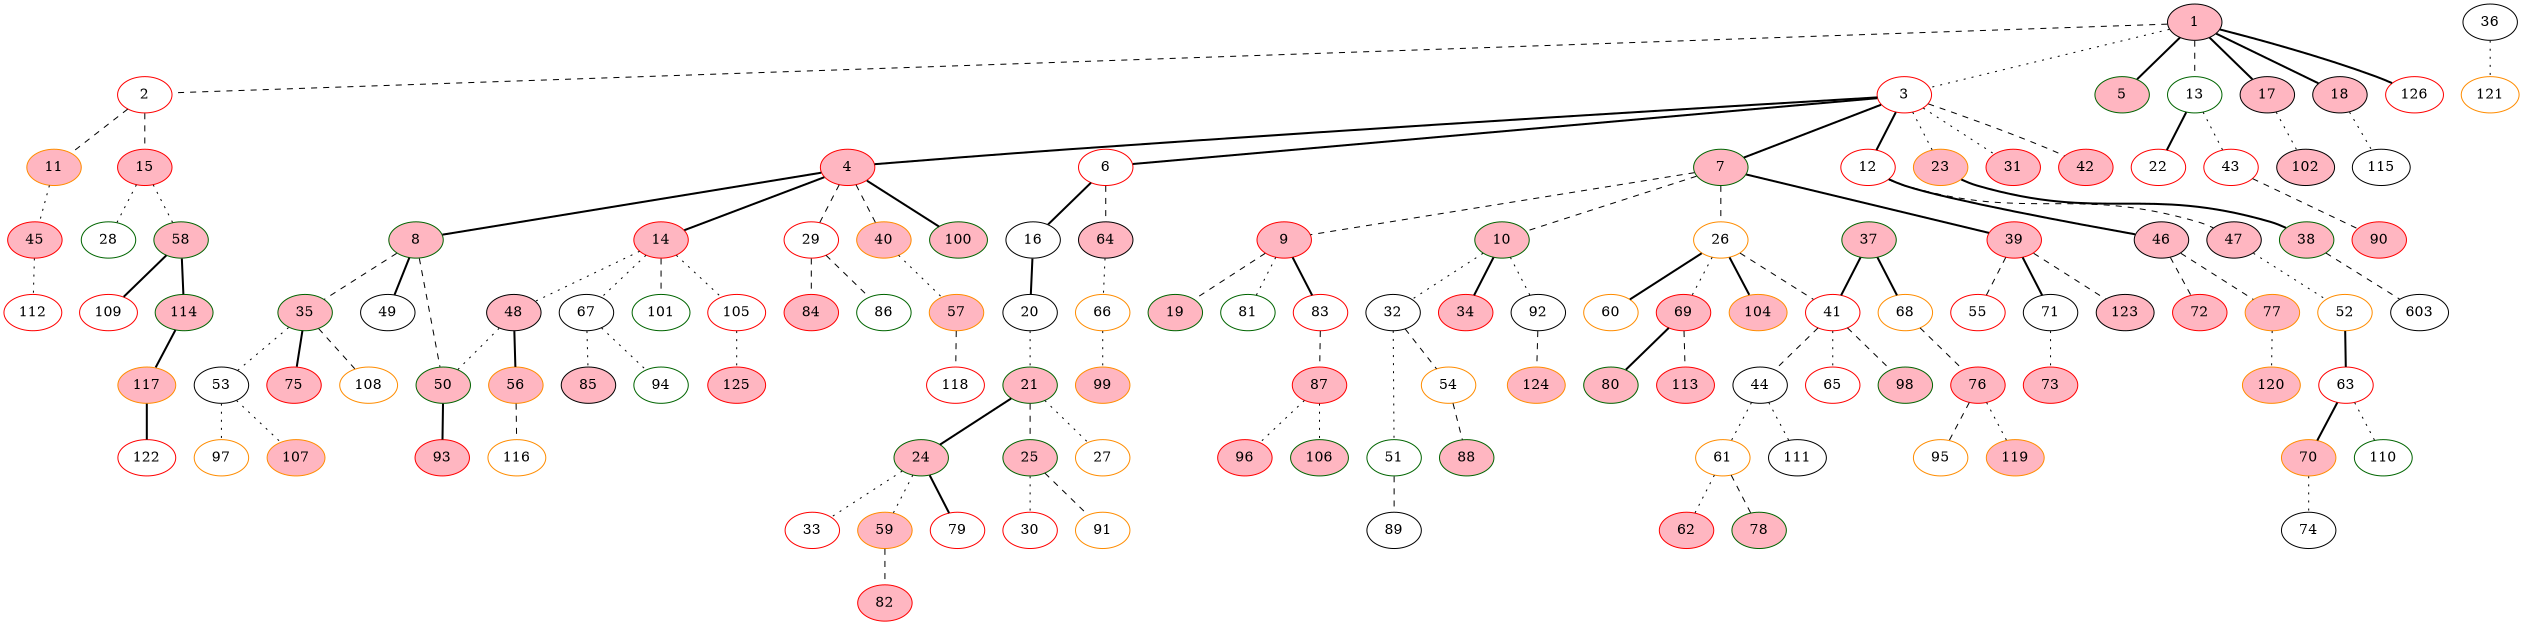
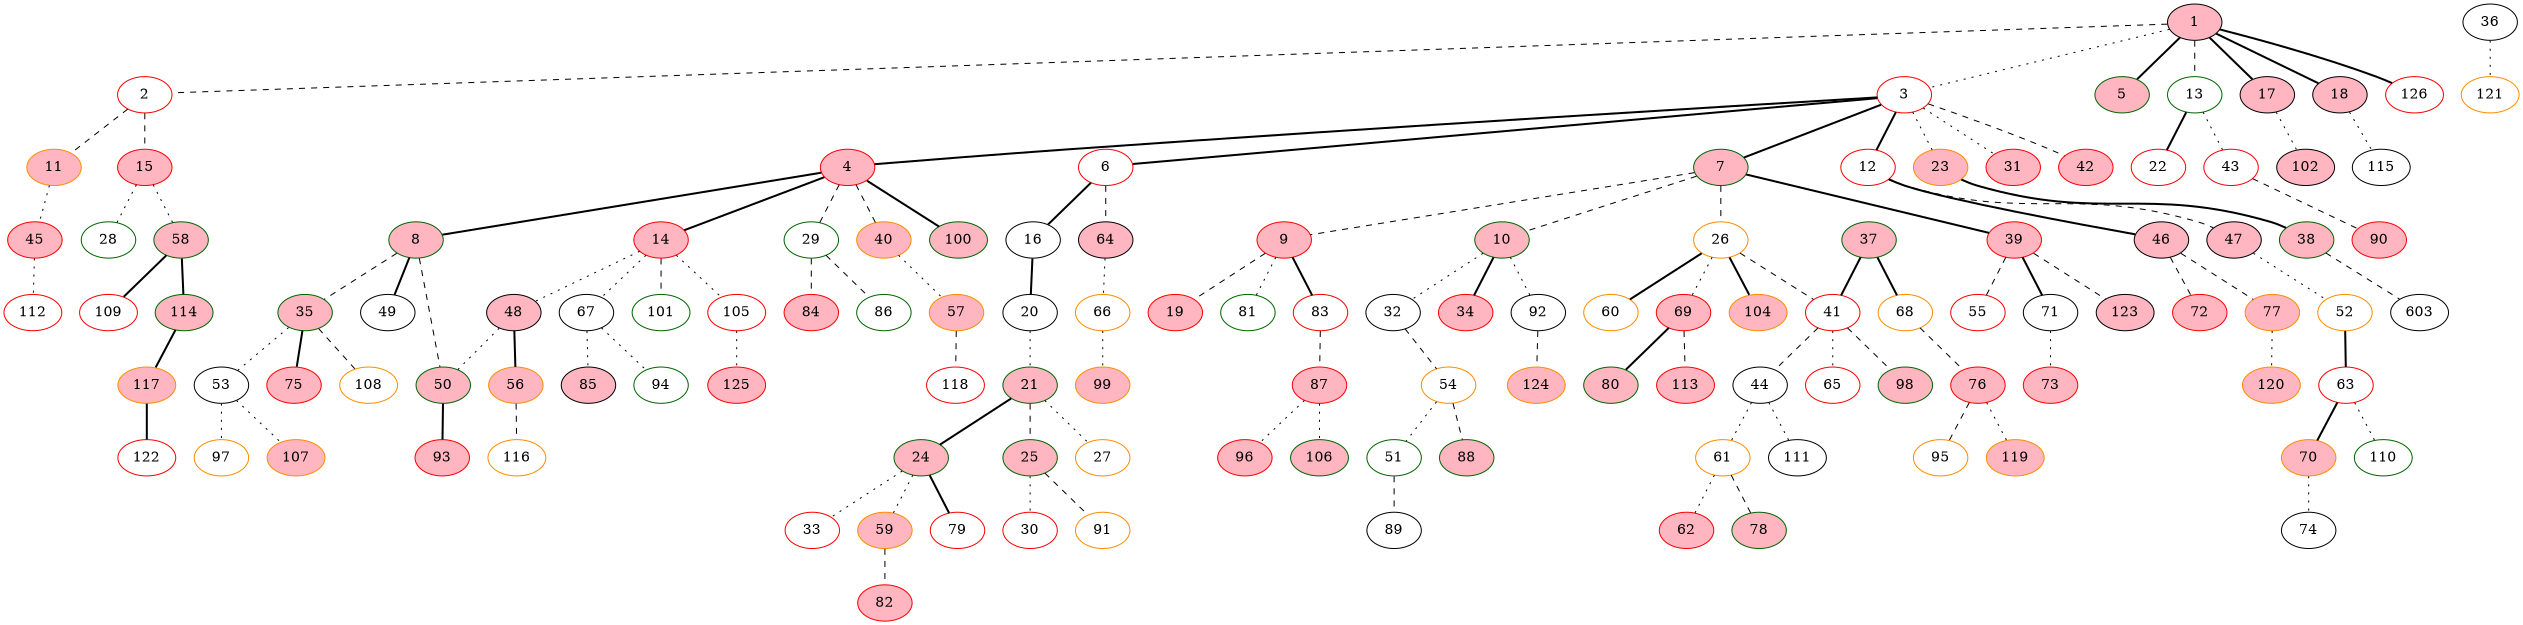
  graph {
    node [color=red fillcolor=lightpink style=filled]
    edge [style=dotted]
    1 [color=black]
    2 [fillcolor=white]
    3 [fillcolor=white]
    5 [color=darkgreen]
    13 [color=darkgreen fillcolor=white]
    17 [color=black]
    18 [color=black]
    126 [fillcolor=white]
    11 [color=darkorange]
    15
    4
    6 [fillcolor=white]
    7 [color=darkgreen]
    12 [fillcolor=white]
    23 [color=darkorange]
    31
    42
    22 [fillcolor=white]
    43 [fillcolor=white]
    102 [color=black]
    115 [color=black fillcolor=white]
    45
    28 [color=darkgreen fillcolor=white]
    58 [color=darkgreen]
    8 [color=darkgreen]
    14
-   29 [fillcolor=white]
+   29 [color=darkgreen fillcolor=white]
    40 [color=darkorange]
    100 [color=darkgreen]
    16 [color=black fillcolor=white]
    64 [color=black]
    9
    10 [color=darkgreen]
    26 [color=darkorange fillcolor=white]
    39
    46 [color=black]
    47 [color=black]
    38 [color=darkgreen]
    35 [color=darkgreen]
    49 [color=black fillcolor=white]
    50 [color=darkgreen]
    48 [color=black]
    67 [color=black fillcolor=white]
    101 [color=darkgreen fillcolor=white]
    105 [fillcolor=white]
    84
    86 [color=darkgreen fillcolor=white]
    57 [color=darkorange]
    20 [color=black fillcolor=white]
    66 [color=darkorange fillcolor=white]
-   19 [color=darkgreen]
+   19
    81 [color=darkgreen fillcolor=white]
    83 [fillcolor=white]
    32 [color=black fillcolor=white]
    34
    92 [color=black fillcolor=white]
    60 [color=darkorange fillcolor=white]
    69
    104 [color=darkorange]
    41 [fillcolor=white]
    55 [fillcolor=white]
    71 [color=black fillcolor=white]
    123 [color=black]
    53 [color=black fillcolor=white]
    75
    108 [color=darkorange fillcolor=white]
    36 [color=black fillcolor=white]
    121 [color=darkorange fillcolor=white]
    87
    51 [color=darkgreen fillcolor=white]
    54 [color=darkorange fillcolor=white]
    124 [color=darkorange]
    112 [fillcolor=white]
    72
    77 [color=darkorange]
    52 [color=darkorange fillcolor=white]
    90
    56 [color=darkorange]
    85 [color=black]
    94 [color=darkgreen fillcolor=white]
    125
    109 [fillcolor=white]
    114 [color=darkgreen]
    21 [color=darkgreen]
    24 [color=darkgreen]
    25 [color=darkgreen]
    27 [color=darkorange fillcolor=white]
    33 [fillcolor=white]
    59 [color=darkorange]
    79 [fillcolor=white]
    30 [fillcolor=white]
    91 [color=darkorange fillcolor=white]
    n93 [color=black fillcolor=white label=603]
    82
    37 [color=darkgreen]
    68 [color=darkorange fillcolor=white]
    80 [color=darkgreen]
    113
    89 [color=black fillcolor=white]
    88 [color=darkgreen]
    97 [color=darkorange fillcolor=white]
    107 [color=darkorange]
    44 [color=black fillcolor=white]
    65 [fillcolor=white]
    98 [color=darkgreen]
    76
    73
    118 [fillcolor=white]
    61 [color=darkorange fillcolor=white]
    111 [color=black fillcolor=white]
    62
    78 [color=darkgreen]
    120 [color=darkorange]
    63 [fillcolor=white]
    93
    116 [color=darkorange fillcolor=white]
    70 [color=darkorange]
    110 [color=darkgreen fillcolor=white]
    117 [color=darkorange]
    74 [color=black fillcolor=white]
    99 [color=darkorange]
    95 [color=darkorange fillcolor=white]
    119 [color=darkorange]
    96
    106 [color=darkgreen]
    122 [fillcolor=white]
    1 -- 2 [style=dashed]
    1 -- 3
    1 -- 5 [style=bold]
    1 -- 13 [style=dashed]
    1 -- 17 [style=bold]
    1 -- 18 [style=bold]
    1 -- 126 [style=bold]
    2 -- 11 [style=dashed]
    2 -- 15 [style=dashed]
    3 -- 4 [style=bold]
    3 -- 6 [style=bold]
    3 -- 7 [style=bold]
    3 -- 12 [style=bold]
    3 -- 23
    3 -- 31
    3 -- 42 [style=dashed]
    13 -- 22 [style=bold]
    13 -- 43
    17 -- 102
    18 -- 115
    11 -- 45
    15 -- 28
    15 -- 58
    4 -- 8 [style=bold]
    4 -- 14 [style=bold]
    4 -- 29 [style=dashed]
    4 -- 40 [style=dashed]
    4 -- 100 [style=bold]
    6 -- 16 [style=bold]
    6 -- 64 [style=dashed]
    7 -- 9 [style=dashed]
    7 -- 10 [style=dashed]
    7 -- 26 [style=dashed]
    7 -- 39 [style=bold]
    12 -- 46 [style=bold]
    12 -- 47 [style=dashed]
    23 -- 38 [style=bold]
    43 -- 90 [style=dashed]
    45 -- 112
    58 -- 109 [style=bold]
    58 -- 114 [style=bold]
    8 -- 35 [style=dashed]
    8 -- 49 [style=bold]
    8 -- 50 [style=dashed]
    14 -- 48
    14 -- 67
    14 -- 101 [style=dashed]
    14 -- 105
    29 -- 84 [style=dashed]
    29 -- 86 [style=dashed]
    40 -- 57
    16 -- 20 [style=bold]
    64 -- 66
    9 -- 19 [style=dashed]
    9 -- 81
    9 -- 83 [style=bold]
    10 -- 32
    10 -- 34 [style=bold]
    10 -- 92
    26 -- 60 [style=bold]
    26 -- 69
    26 -- 104 [style=bold]
    26 -- 41 [style=dashed]
    39 -- 55 [style=dashed]
    39 -- 71 [style=bold]
    39 -- 123 [style=dashed]
    46 -- 72 [style=dashed]
    46 -- 77 [style=dashed]
    47 -- 52
    38 -- n93 [style=dashed]
    35 -- 53
    35 -- 75 [style=bold]
    35 -- 108 [style=dashed]
    50 -- 93 [style=bold]
    48 -- 50
    48 -- 56 [style=bold]
    67 -- 85
    67 -- 94
    105 -- 125
    57 -- 118 [style=dashed]
    20 -- 21
    66 -- 99
    83 -- 87 [style=dashed]
-   32 -- 51
+   54 -- 51
    32 -- 54 [style=dashed]
    92 -- 124 [style=dashed]
    69 -- 80 [style=bold]
    69 -- 113 [style=dashed]
    41 -- 44 [style=dashed]
    41 -- 65
    41 -- 98 [style=dashed]
    71 -- 73
    53 -- 97
    53 -- 107
    36 -- 121
    87 -- 96
    87 -- 106
    51 -- 89 [style=dashed]
    54 -- 88 [style=dashed]
    77 -- 120
    52 -- 63 [style=bold]
    56 -- 116 [style=dashed]
    114 -- 117 [style=bold]
    21 -- 24 [style=bold]
    21 -- 25 [style=dashed]
    21 -- 27
    24 -- 33
    24 -- 59
    24 -- 79 [style=bold]
    25 -- 30
    25 -- 91 [style=dashed]
    59 -- 82 [style=dashed]
    37 -- 41 [style=bold]
    37 -- 68 [style=bold]
    68 -- 76 [style=dashed]
    44 -- 61
    44 -- 111
    76 -- 95 [style=dashed]
    76 -- 119
    61 -- 62
    61 -- 78 [style=dashed]
    63 -- 70 [style=bold]
    63 -- 110
    70 -- 74
    117 -- 122 [style=bold]
  }
